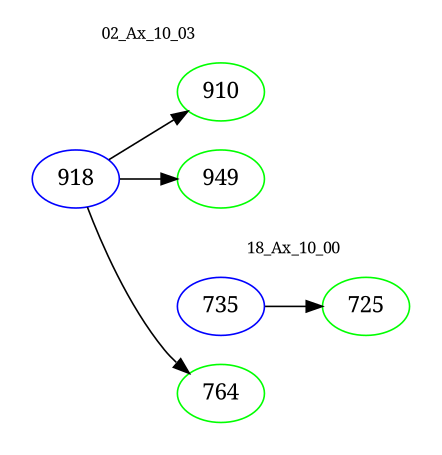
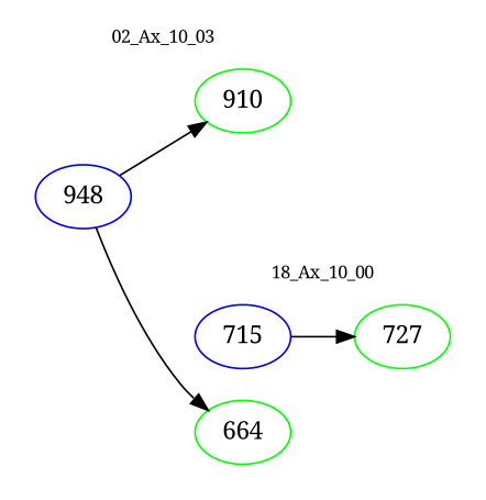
  digraph {
    fontname="Noto Serif"
    rankdir=LR
    node [color=green fontname="Noto Serif"]
    edge [color=black fontname="Noto Serif"]
-   n1 [color=blue label=918]
-   n2 [label=949]
+   n1 [color=blue label=948]
    n3 [label=910]
-   n4 [color=blue label=735]
-   n5 [label=725]
-   n6 [label=764]
+   n4 [color=blue label=715]
+   n5 [label=727]
+   n6 [label=664]
    subgraph cluster_1 {
      color=white
      fontsize=10
      label="02_Ax_10_03"
      n1
-     n2
      n3
    }
    subgraph cluster_2 {
      color=white
      fontsize=10
      label="18_Ax_10_00"
      n4
      n5
      n6
    }
-   n1 -> n2
    n1 -> n3
    n1 -> n6
    n4 -> n5
  }
